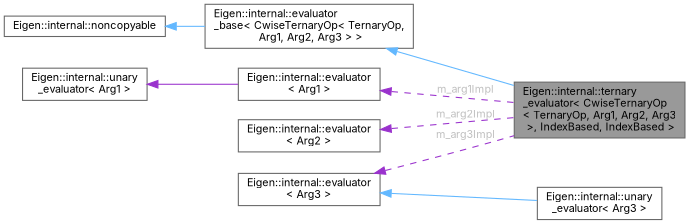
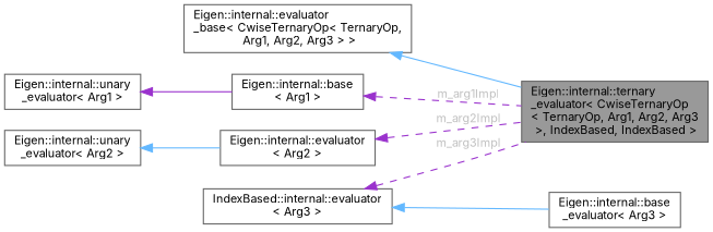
  digraph {
    fontname=Inter
    rankdir=LR
    node [color=gray40 fillcolor=white fontname=Inter fontsize=10 shape=box style=filled]
    edge [color=steelblue1 dir=back fontname=Inter fontsize=10 labelfontname=Helvetica labelfontsize=10 style=solid]
    n1 [fillcolor=grey60 fontcolor=black height=0.2 label="Eigen::internal::ternary\l_evaluator\< CwiseTernaryOp\l\< TernaryOp, Arg1, Arg2, Arg3\l \>, IndexBased, IndexBased \>" width=0.4]
    n2 [height=0.2 label="Eigen::internal::evaluator\l_base\< CwiseTernaryOp\< TernaryOp,\l Arg1, Arg2, Arg3 \> \>" width=0.4]
-   n3 [height=0.2 label="Eigen::internal::noncopyable" width=0.4]
-   n4 [height=0.2 label="Eigen::internal::evaluator\l\< Arg1 \>" width=0.4]
+   n4 [height=0.2 label="Eigen::internal::base\l\< Arg1 \>" width=0.4]
    n5 [height=0.2 label="Eigen::internal::unary\l_evaluator\< Arg1 \>" width=0.4]
    n6 [height=0.2 label="Eigen::internal::evaluator\l\< Arg2 \>" width=0.4]
-   n8 [height=0.2 label="Eigen::internal::evaluator\l\< Arg3 \>" width=0.4]
-   n9 [height=0.2 label="Eigen::internal::unary\l_evaluator\< Arg3 \>" width=0.4]
+   n7 [height=0.2 label="Eigen::internal::unary\l_evaluator\< Arg2 \>" width=0.4]
+   n8 [height=0.2 label="IndexBased::internal::evaluator\l\< Arg3 \>" width=0.4]
+   n9 [height=0.2 label="Eigen::internal::base\l_evaluator\< Arg3 \>" width=0.4]
    n2 -> n1
-   n3 -> n2
    n4 -> n1 [color=darkorchid3 fontcolor=grey label=" m_arg1Impl" style=dashed]
    n5 -> n4 [color=darkorchid3]
    n6 -> n1 [color=darkorchid3 fontcolor=grey label=" m_arg2Impl" style=dashed]
+   n7 -> n6
    n8 -> n1 [color=darkorchid3 fontcolor=grey label=" m_arg3Impl" style=dashed]
    n8 -> n9
  }
